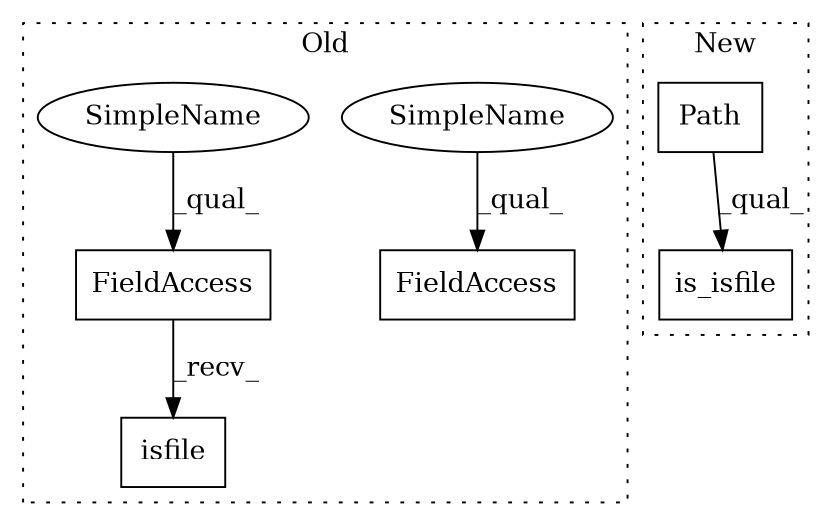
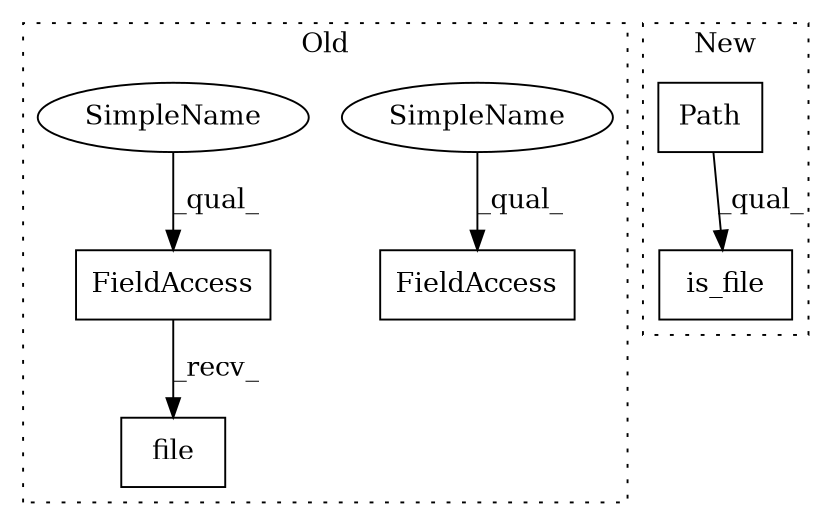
  digraph {
    node [a=32 l=7 s=1068 shape=box]
-   n1 [l="7,1" label=isfile s="1076,1098"]
+   n1 [l="7,1" label=file s="1076,1098"]
    n2 [a=22 label=FieldAccess]
    n3 [a=22 label=FieldAccess s=535]
    n4 [a=42 l=2 label=SimpleName s=535 shape=ellipse]
    n5 [a=42 l=2 label=SimpleName shape=ellipse]
-   n6 [l=9 label=is_isfile s=695]
+   n6 [l=9 label=is_file s=695]
    n7 [l="5,1" label=Path s="673,693"]
    subgraph cluster_1 {
      label=Old
      style=dotted
      n1
      n2
      n3
      n4
      n5
    }
    subgraph cluster_2 {
      label=New
      style=dotted
      n6
      n7
    }
    n2 -> n1 [label=_recv_]
    n4 -> n3 [label=_qual_]
    n5 -> n2 [label=_qual_]
    n7 -> n6 [label=_qual_]
  }
